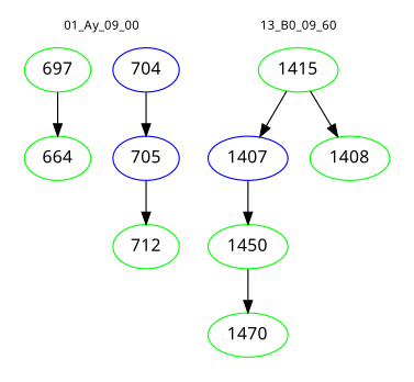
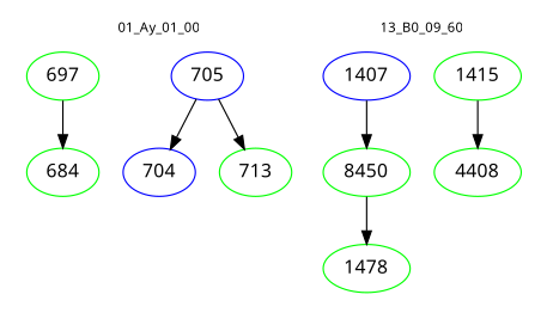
  digraph {
    fontname="Noto Sans"
    node [color=green fontname="Noto Sans"]
    edge [color=black fontname="Noto Sans"]
    n1 [color=blue label=705]
    n2 [color=blue label=704]
-   n3 [label=712]
+   n3 [label=713]
    n4 [label=697]
-   n5 [label=664]
+   n5 [label=684]
    n6 [label=1415]
    n7 [color=blue label=1407]
-   n8 [label=1408]
-   n9 [label=1450]
-   n10 [label=1470]
+   n8 [label=4408]
+   n9 [label=8450]
+   n10 [label=1478]
    subgraph cluster_1 {
      color=white
      fontsize=10
-     label="01_Ay_09_00"
+     label="01_Ay_01_00"
      n1
      n2
      n3
      n4
      n5
    }
    subgraph cluster_2 {
      color=white
      fontsize=10
      label="13_B0_09_60"
      n6
      n7
      n8
      n9
      n10
    }
-   n2 -> n1
+   n1 -> n2
    n1 -> n3
    n4 -> n5
-   n6 -> n7
    n6 -> n8
    n7 -> n9
    n9 -> n10
  }
